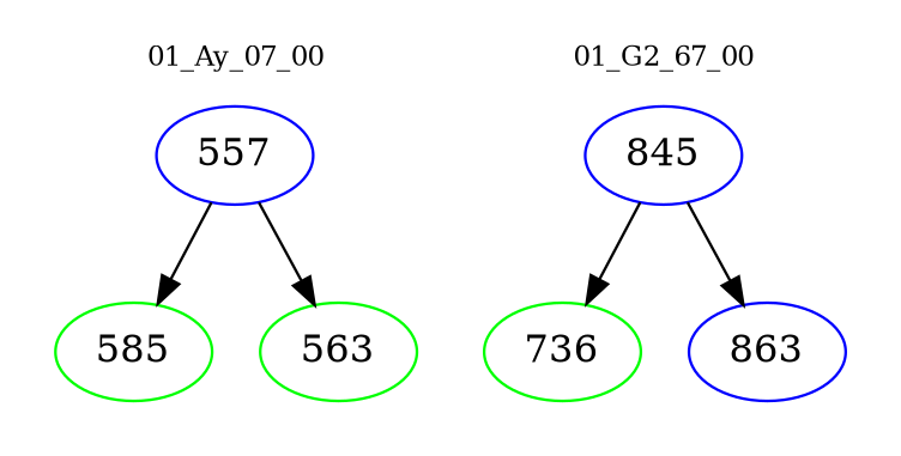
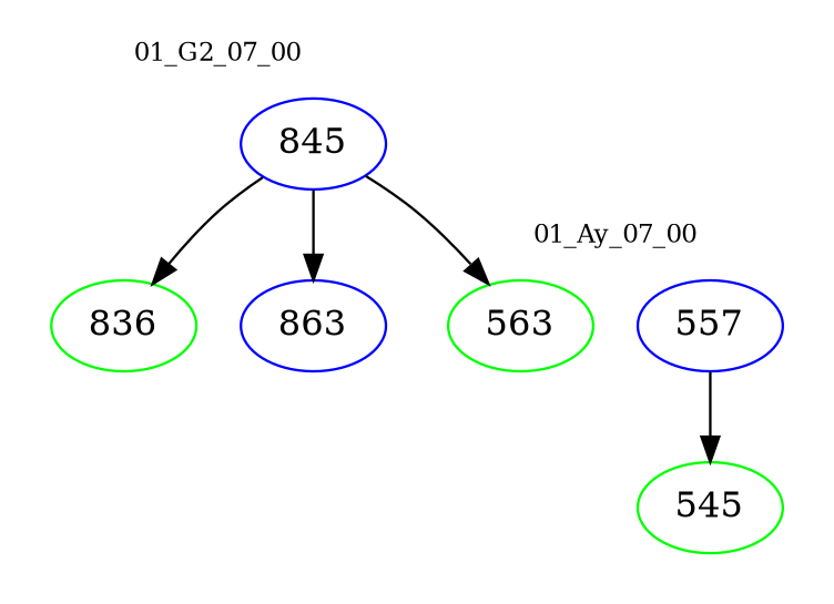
  digraph {
    node [color=blue]
    edge [color=black]
    n1 [label=557]
-   n2 [color=green label=585]
+   n2 [color=green label=545]
    n3 [color=green label=563]
    n4 [label=845]
-   n5 [color=green label=736]
+   n5 [color=green label=836]
    n6 [label=863]
    subgraph cluster_1 {
      color=white
      fontsize=10
      label="01_Ay_07_00"
      n1
      n2
      n3
    }
    subgraph cluster_2 {
      color=white
      fontsize=10
-     label="01_G2_67_00"
+     label="01_G2_07_00"
      n4
      n5
      n6
    }
    n1 -> n2
-   n1 -> n3
+   n4 -> n3
    n4 -> n5
    n4 -> n6
  }
